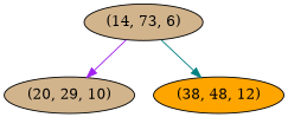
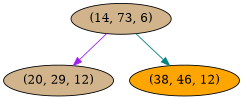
  digraph {
    node [fillcolor=tan style=filled]
    "(14, 73, 6)"
-   "(20, 29, 10)"
-   "(38, 46, 12)" [fillcolor=orange label="(38, 48, 12)"]
+   "(20, 29, 10)" [label="(20, 29, 12)"]
+   "(38, 46, 12)" [fillcolor=orange]
    "(14, 73, 6)" -> "(20, 29, 10)" [color=purple]
    "(14, 73, 6)" -> "(38, 46, 12)" [color=teal]
  }
